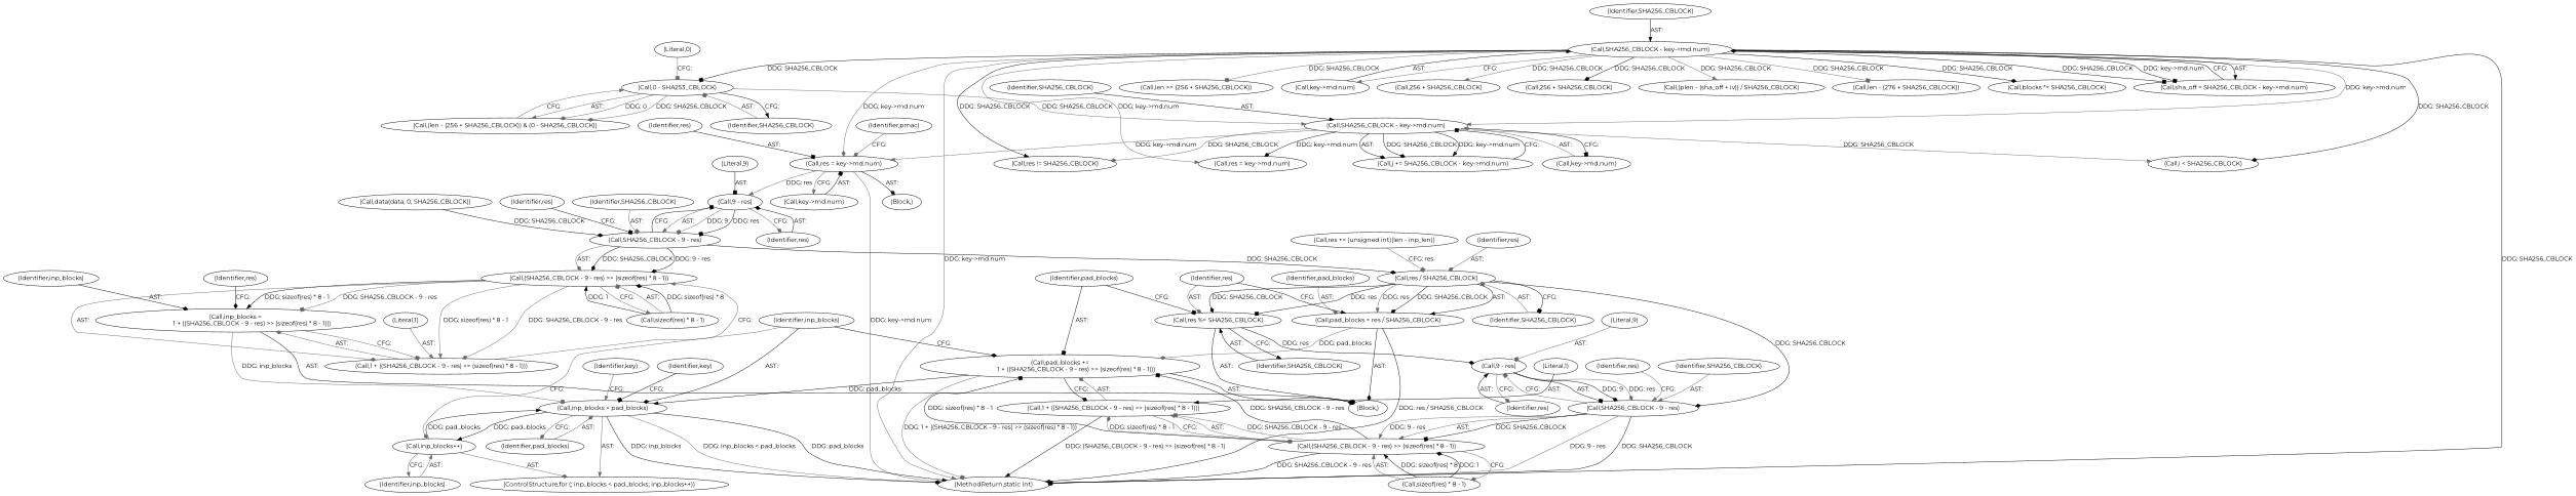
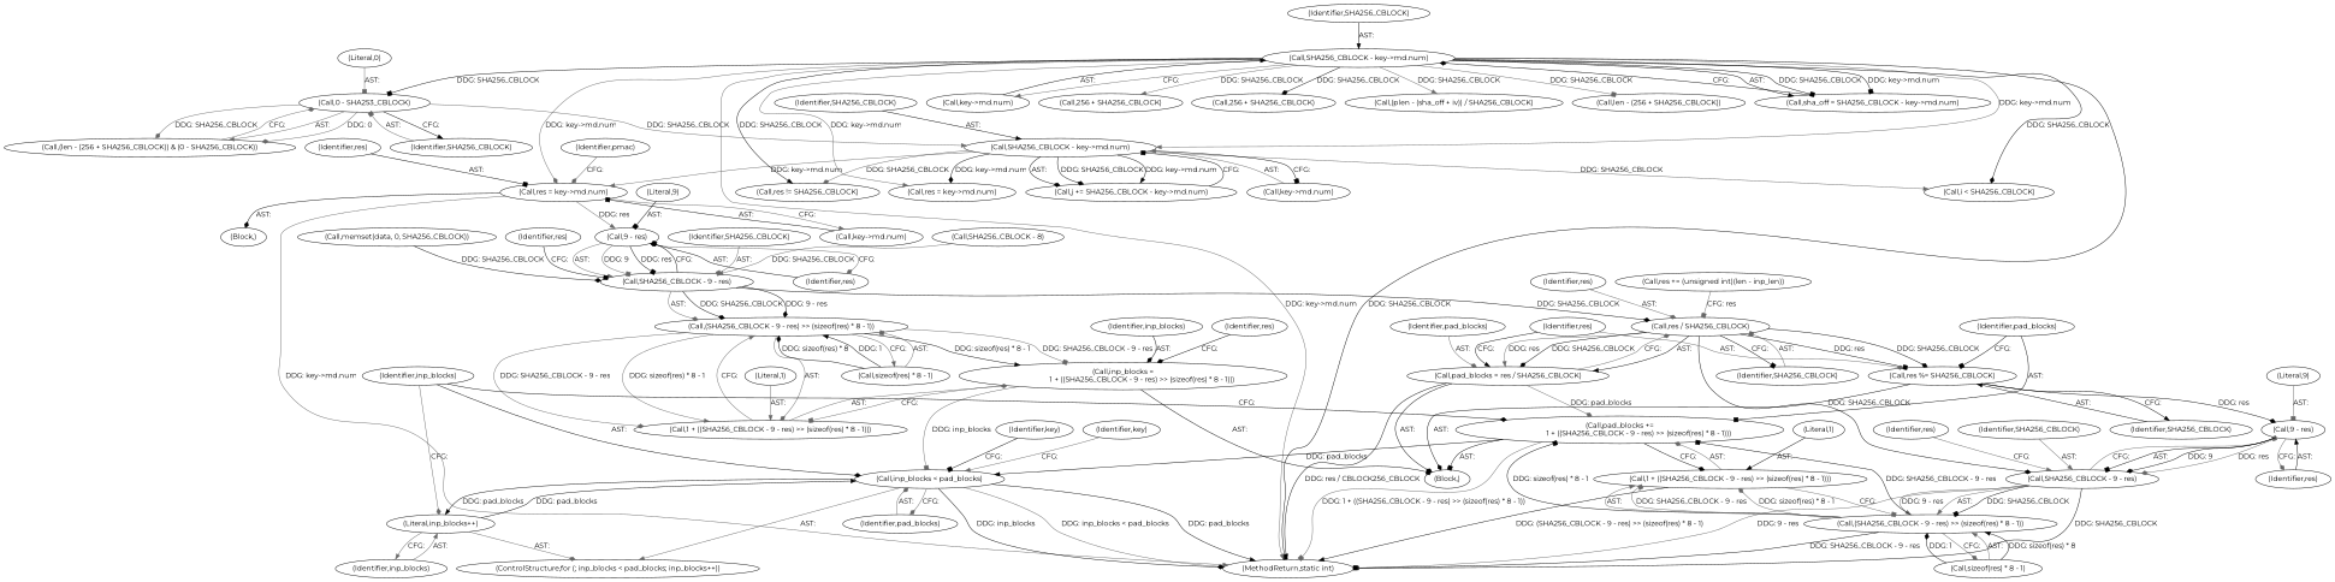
  digraph {
    fontname=Montserrat
    node [fontname=Montserrat]
    edge [arrowhead=normal color=gray40 fontname=Montserrat]
    n1 [label="(Call,res = key->md.num)"]
    n2 [label="(Call,9 - res)"]
    n3 [label="(Call,key->md.num)"]
    n4 [label="(Block,)"]
    n5 [label="(MethodReturn,static int)"]
    n6 [label="(Call,SHA256_CBLOCK - 9 - res)"]
    n7 [label="(Identifier,res)"]
    n8 [label="(Call,SHA256_CBLOCK - key->md.num)"]
    n9 [label="(Call,j += SHA256_CBLOCK - key->md.num)"]
    n10 [label="(Call,i < SHA256_CBLOCK)"]
    n11 [label="(Call,key->md.num)"]
    n12 [label="(Call,res != SHA256_CBLOCK)"]
    n13 [label="(Call,res = key->md.num)"]
    n14 [label="(Call,0 - SHA253_CBLOCK)"]
    n15 [label="(Identifier,SHA256_CBLOCK)"]
    n16 [label="(Call,(len - (256 + SHA256_CBLOCK)) & (0 - SHA256_CBLOCK))"]
    n17 [label="(Call,SHA256_CBLOCK - key->md.num)"]
-   n18 [label="(Call,len >= (256 + SHA256_CBLOCK))"]
    n19 [label="(Call,key->md.num)"]
    n20 [label="(Call,256 + SHA256_CBLOCK)"]
    n21 [label="(Call,256 + SHA256_CBLOCK)"]
    n22 [label="(Call,(plen - (sha_off + iv)) / SHA256_CBLOCK)"]
-   n23 [label="(Call,len - (276 + SHA256_CBLOCK))"]
-   n24 [label="(Call,blocks *= SHA256_CBLOCK)"]
+   n23 [label="(Call,len - (256 + SHA256_CBLOCK))"]
    n25 [label="(Call,sha_off = SHA256_CBLOCK - key->md.num)"]
    n26 [label="(Call,(SHA256_CBLOCK - 9 - res) >> (sizeof(res) * 8 - 1))"]
    n27 [label="(Call,res / SHA256_CBLOCK)"]
    n28 [label="(Call,inp_blocks =\n                    1 + ((SHA256_CBLOCK - 9 - res) >> (sizeof(res) * 8 - 1)))"]
    n29 [label="(Call,1 + ((SHA256_CBLOCK - 9 - res) >> (sizeof(res) * 8 - 1)))"]
    n30 [label="(Call,sizeof(res) * 8 - 1)"]
    n31 [label="(Call,pad_blocks = res / SHA256_CBLOCK)"]
    n32 [label="(Call,res %= SHA256_CBLOCK)"]
    n33 [label="(Call,SHA256_CBLOCK - 9 - res)"]
    n34 [label="(Identifier,SHA256_CBLOCK)"]
    n35 [label="(Call,inp_blocks < pad_blocks)"]
    n36 [label="(Block,)"]
-   n37 [label="(Call,inp_blocks++)"]
+   n37 [label="(Literal,inp_blocks++)"]
    n38 [label="(ControlStructure,for (; inp_blocks < pad_blocks; inp_blocks++))"]
    n39 [label="(Identifier,pad_blocks)"]
    n40 [label="(Identifier,inp_blocks)"]
    n41 [label="(Call,pad_blocks +=\n                    1 + ((SHA256_CBLOCK - 9 - res) >> (sizeof(res) * 8 - 1)))"]
    n42 [label="(Call,9 - res)"]
    n43 [label="(Identifier,SHA256_CBLOCK)"]
    n44 [label="(Call,(SHA256_CBLOCK - 9 - res) >> (sizeof(res) * 8 - 1))"]
    n45 [label="(Call,1 + ((SHA256_CBLOCK - 9 - res) >> (sizeof(res) * 8 - 1)))"]
    n46 [label="(Identifier,res)"]
    n47 [label="(Call,sizeof(res) * 8 - 1)"]
    n48 [label="(Identifier,SHA256_CBLOCK)"]
-   n49 [label="(Call,data(data, 0, SHA256_CBLOCK))"]
+   n49 [label="(Call,memset(data, 0, SHA256_CBLOCK))"]
    n50 [label="(Identifier,inp_blocks)"]
    n51 [label="(Identifier,key)"]
    n52 [label="(Identifier,res)"]
    n53 [label="(Identifier,res)"]
    n54 [label="(Literal,0)"]
    n55 [label="(Identifier,res)"]
    n56 [label="(Identifier,res)"]
    n57 [label="(Call,res += (unsigned int)(len - inp_len))"]
    n58 [label="(Identifier,inp_blocks)"]
    n59 [label="(Literal,1)"]
    n60 [label="(Identifier,pad_blocks)"]
    n61 [label="(Identifier,pmac)"]
    n62 [label="(Literal,9)"]
    n63 [label="(Identifier,SHA256_CBLOCK)"]
    n64 [label="(Identifier,SHA256_CBLOCK)"]
+   n65 [label="(Call,SHA256_CBLOCK - 8)"]
    n66 [label="(Literal,1)"]
    n67 [label="(Identifier,pad_blocks)"]
    n68 [label="(Identifier,SHA256_CBLOCK)"]
    n69 [label="(Identifier,key)"]
    n70 [label="(Identifier,res)"]
    n71 [label="(Identifier,res)"]
    n72 [label="(Literal,9)"]
    n1 -> n2 [label="DDG: res"]
    n1 -> n3 [label="CFG: "]
    n1 -> n4 [arrowhead=diamond color=black label="AST: "]
    n1 -> n5 [label="DDG: key->md.num"]
    n2 -> n6 [label="AST: "]
    n2 -> n6 [arrowhead=box label="DDG: 9"]
    n2 -> n6 [arrowhead=box color=black label="DDG: res"]
    n2 -> n7 [arrowhead=diamond label="CFG: "]
    n3 -> n1 [arrowhead=box color=black label="AST: "]
    n6 -> n2 [arrowhead=box color=black label="CFG: "]
    n6 -> n26 [arrowhead=diamond label="AST: "]
    n6 -> n26 [arrowhead=diamond color=black label="DDG: SHA256_CBLOCK"]
    n6 -> n26 [arrowhead=diamond color=black label="DDG: 9 - res"]
    n6 -> n27 [arrowhead=diamond color=black label="DDG: SHA256_CBLOCK"]
    n7 -> n2 [arrowhead=diamond color=black label="AST: "]
    n8 -> n1 [label="DDG: key->md.num"]
    n8 -> n9 [arrowhead=diamond color=black label="AST: "]
    n8 -> n9 [arrowhead=diamond color=black label="DDG: SHA256_CBLOCK"]
    n8 -> n9 [color=black label="DDG: key->md.num"]
    n8 -> n10 [label="DDG: SHA256_CBLOCK"]
    n8 -> n11 [arrowhead=box color=black label="CFG: "]
    n8 -> n12 [arrowhead=diamond label="DDG: SHA256_CBLOCK"]
    n8 -> n13 [arrowhead=diamond color=black label="DDG: key->md.num"]
    n9 -> n8 [arrowhead=box color=black label="CFG: "]
    n11 -> n8 [label="AST: "]
    n14 -> n8 [label="DDG: SHA256_CBLOCK"]
    n14 -> n15 [color=black label="CFG: "]
    n14 -> n16 [label="AST: "]
    n14 -> n16 [arrowhead=diamond label="DDG: 0"]
    n14 -> n16 [arrowhead=diamond label="DDG: SHA256_CBLOCK"]
    n15 -> n14 [arrowhead=box label="AST: "]
-   n16 -> n14 [label="CFG: "]
+   n16 -> n14 [arrowhead=diamond label="CFG: "]
    n17 -> n1 [arrowhead=diamond label="DDG: key->md.num"]
    n17 -> n5 [arrowhead=box color=black label="DDG: SHA256_CBLOCK"]
    n17 -> n5 [label="DDG: key->md.num"]
    n17 -> n8 [label="DDG: key->md.num"]
    n17 -> n10 [arrowhead=diamond color=black label="DDG: SHA256_CBLOCK"]
    n17 -> n12 [color=black label="DDG: SHA256_CBLOCK"]
    n17 -> n13 [label="DDG: key->md.num"]
    n17 -> n14 [arrowhead=box color=black label="DDG: SHA256_CBLOCK"]
-   n17 -> n18 [arrowhead=box label="DDG: SHA256_CBLOCK"]
    n17 -> n19 [label="CFG: "]
    n17 -> n20 [label="DDG: SHA256_CBLOCK"]
    n17 -> n21 [arrowhead=diamond color=black label="DDG: SHA256_CBLOCK"]
    n17 -> n22 [label="DDG: SHA256_CBLOCK"]
    n17 -> n23 [arrowhead=box label="DDG: SHA256_CBLOCK"]
-   n17 -> n24 [arrowhead=diamond color=black label="DDG: SHA256_CBLOCK"]
    n17 -> n25 [color=black label="AST: "]
    n17 -> n25 [arrowhead=box color=black label="DDG: SHA256_CBLOCK"]
    n17 -> n25 [arrowhead=box color=black label="DDG: key->md.num"]
    n19 -> n17 [color=black label="AST: "]
    n25 -> n17 [arrowhead=diamond color=black label="CFG: "]
    n26 -> n28 [arrowhead=box label="DDG: SHA256_CBLOCK - 9 - res"]
    n26 -> n28 [color=black label="DDG: sizeof(res) * 8 - 1"]
    n26 -> n29 [arrowhead=diamond label="AST: "]
    n26 -> n29 [arrowhead=diamond label="DDG: SHA256_CBLOCK - 9 - res"]
    n26 -> n29 [label="DDG: sizeof(res) * 8 - 1"]
    n26 -> n30 [label="CFG: "]
    n27 -> n31 [color=black label="AST: "]
    n27 -> n31 [label="DDG: res"]
    n27 -> n31 [arrowhead=diamond color=black label="DDG: SHA256_CBLOCK"]
    n27 -> n32 [arrowhead=diamond color=black label="DDG: SHA256_CBLOCK"]
    n27 -> n32 [arrowhead=box color=black label="DDG: res"]
    n27 -> n33 [arrowhead=diamond color=black label="DDG: SHA256_CBLOCK"]
    n27 -> n34 [arrowhead=box color=black label="CFG: "]
    n28 -> n29 [arrowhead=box label="CFG: "]
    n28 -> n35 [arrowhead=box label="DDG: inp_blocks"]
    n28 -> n36 [arrowhead=box color=black label="AST: "]
    n29 -> n26 [label="CFG: "]
    n29 -> n28 [arrowhead=diamond label="AST: "]
    n30 -> n26 [arrowhead=box label="AST: "]
    n30 -> n26 [arrowhead=diamond color=black label="DDG: sizeof(res) * 8"]
    n30 -> n26 [color=black label="DDG: 1"]
-   n31 -> n5 [color=black label="DDG: res / SHA256_CBLOCK"]
+   n31 -> n5 [color=black label="DDG: res / CBLOCK256_CBLOCK"]
+   n31 -> n27 [arrowhead=diamond label="CFG: "]
    n31 -> n36 [arrowhead=diamond color=black label="AST: "]
    n31 -> n41 [arrowhead=diamond label="DDG: pad_blocks"]
    n32 -> n36 [arrowhead=diamond color=black label="AST: "]
    n32 -> n42 [arrowhead=diamond color=black label="DDG: res"]
    n32 -> n43 [color=black label="CFG: "]
    n33 -> n5 [color=black label="DDG: SHA256_CBLOCK"]
    n33 -> n5 [arrowhead=box label="DDG: 9 - res"]
    n33 -> n42 [arrowhead=box label="CFG: "]
    n33 -> n44 [label="AST: "]
    n33 -> n44 [arrowhead=box color=black label="DDG: SHA256_CBLOCK"]
    n33 -> n44 [label="DDG: 9 - res"]
    n34 -> n27 [arrowhead=box label="AST: "]
    n35 -> n5 [label="DDG: inp_blocks < pad_blocks"]
    n35 -> n5 [color=black label="DDG: pad_blocks"]
    n35 -> n5 [arrowhead=diamond color=black label="DDG: inp_blocks"]
    n35 -> n37 [color=black label="DDG: pad_blocks"]
    n35 -> n38 [label="AST: "]
    n35 -> n39 [arrowhead=diamond label="CFG: "]
    n37 -> n35 [color=black label="DDG: pad_blocks"]
    n37 -> n38 [arrowhead=diamond label="AST: "]
    n37 -> n40 [label="CFG: "]
    n39 -> n35 [arrowhead=diamond label="AST: "]
    n40 -> n37 [label="AST: "]
    n41 -> n5 [arrowhead=box label="DDG: 1 + ((SHA256_CBLOCK - 9 - res) >> (sizeof(res) * 8 - 1))"]
    n41 -> n35 [color=black label="DDG: pad_blocks"]
    n41 -> n36 [arrowhead=box color=black label="AST: "]
    n41 -> n45 [arrowhead=diamond color=black label="CFG: "]
    n42 -> n33 [arrowhead=box color=black label="AST: "]
    n42 -> n33 [arrowhead=diamond color=black label="DDG: 9"]
    n42 -> n33 [arrowhead=diamond label="DDG: res"]
    n42 -> n46 [arrowhead=diamond label="CFG: "]
    n43 -> n32 [color=black label="AST: "]
    n44 -> n5 [arrowhead=box color=black label="DDG: SHA256_CBLOCK - 9 - res"]
    n44 -> n41 [arrowhead=box color=black label="DDG: SHA256_CBLOCK - 9 - res"]
    n44 -> n41 [arrowhead=box color=black label="DDG: sizeof(res) * 8 - 1"]
    n44 -> n45 [label="AST: "]
    n44 -> n45 [arrowhead=box label="DDG: SHA256_CBLOCK - 9 - res"]
    n44 -> n45 [arrowhead=diamond label="DDG: sizeof(res) * 8 - 1"]
    n44 -> n47 [arrowhead=diamond label="CFG: "]
    n45 -> n5 [color=black label="DDG: (SHA256_CBLOCK - 9 - res) >> (sizeof(res) * 8 - 1)"]
    n45 -> n41 [arrowhead=diamond label="AST: "]
    n45 -> n44 [arrowhead=box label="CFG: "]
    n46 -> n42 [color=black label="AST: "]
    n47 -> n44 [label="AST: "]
    n47 -> n44 [color=black label="DDG: sizeof(res) * 8"]
    n47 -> n44 [arrowhead=diamond color=black label="DDG: 1"]
    n48 -> n17 [color=black label="AST: "]
    n49 -> n6 [arrowhead=diamond color=black label="DDG: SHA256_CBLOCK"]
    n50 -> n28 [arrowhead=diamond color=black label="AST: "]
    n51 -> n35 [label="CFG: "]
    n52 -> n33 [label="CFG: "]
    n53 -> n1 [arrowhead=box color=black label="AST: "]
-   n54 -> n14 [arrowhead=box label="CFG: "]
+   n54 -> n14 [arrowhead=box label="AST: "]
    n55 -> n6 [arrowhead=box color=black label="CFG: "]
    n56 -> n27 [arrowhead=diamond label="AST: "]
    n57 -> n27 [arrowhead=box label="CFG: res"]
    n58 -> n35 [arrowhead=diamond color=black label="AST: "]
    n58 -> n37 [arrowhead=diamond label="CFG: "]
    n58 -> n41 [arrowhead=diamond color=black label="CFG: "]
    n59 -> n45 [color=black label="AST: "]
    n60 -> n31 [arrowhead=diamond label="AST: "]
    n61 -> n1 [arrowhead=diamond label="CFG: "]
    n62 -> n42 [arrowhead=box label="AST: "]
    n63 -> n33 [label="AST: "]
    n64 -> n6 [arrowhead=box label="AST: "]
+   n65 -> n6 [label="DDG: SHA256_CBLOCK"]
    n66 -> n29 [label="AST: "]
    n67 -> n32 [arrowhead=box color=black label="CFG: "]
    n67 -> n41 [arrowhead=box color=black label="AST: "]
    n68 -> n8 [color=black label="AST: "]
    n69 -> n35 [arrowhead=box color=black label="CFG: "]
    n70 -> n31 [color=black label="CFG: "]
    n70 -> n32 [arrowhead=diamond label="AST: "]
    n71 -> n28 [arrowhead=diamond color=black label="CFG: "]
    n72 -> n2 [arrowhead=box color=black label="AST: "]
  }
